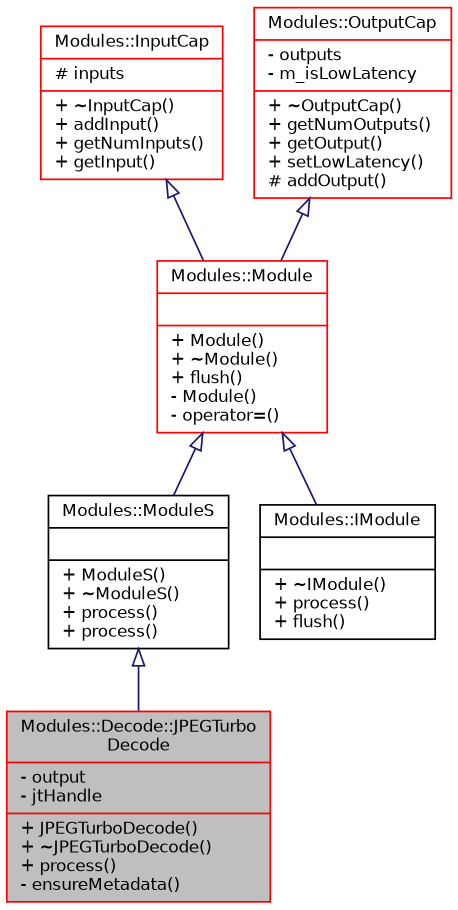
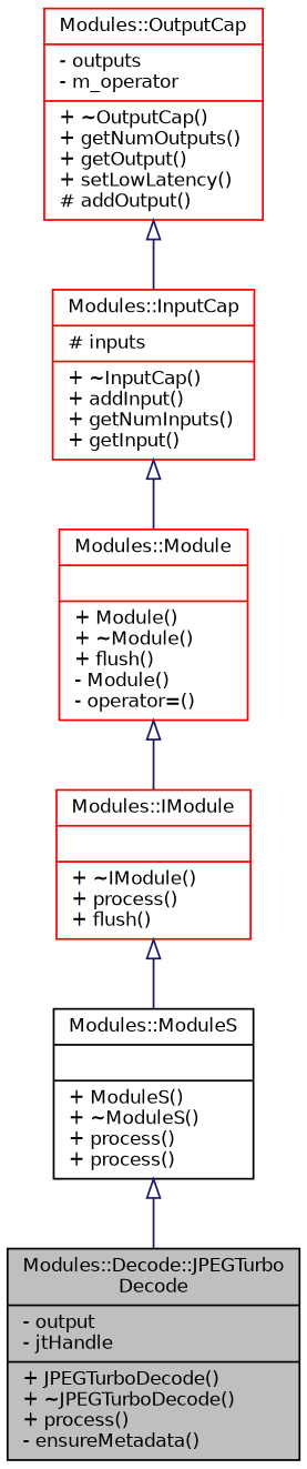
  digraph {
    node [color=black fillcolor=white fontname=Helvetica fontsize=10 shape=record style=filled]
    edge [arrowtail=onormal color=midnightblue dir=back fontname=Helvetica fontsize=10 labelfontname=Helvetica labelfontsize=10 style=solid]
-   n1 [color=red fillcolor=grey75 fontcolor=black height=0.2 label="{Modules::Decode::JPEGTurbo\lDecode\n|- output\l- jtHandle\l|+ JPEGTurboDecode()\l+ ~JPEGTurboDecode()\l+ process()\l- ensureMetadata()\l}" width=0.4]
+   n1 [fillcolor=grey75 fontcolor=black height=0.2 label="{Modules::Decode::JPEGTurbo\lDecode\n|- output\l- jtHandle\l|+ JPEGTurboDecode()\l+ ~JPEGTurboDecode()\l+ process()\l- ensureMetadata()\l}" width=0.4]
    n2 [height=0.2 label="{Modules::ModuleS\n||+ ModuleS()\l+ ~ModuleS()\l+ process()\l+ process()\l}" width=0.4]
    n3 [color=red height=0.2 label="{Modules::Module\n||+ Module()\l+ ~Module()\l+ flush()\l- Module()\l- operator=()\l}" width=0.4]
-   n4 [height=0.2 label="{Modules::IModule\n||+ ~IModule()\l+ process()\l+ flush()\l}" width=0.4]
+   n4 [color=red height=0.2 label="{Modules::IModule\n||+ ~IModule()\l+ process()\l+ flush()\l}" width=0.4]
    n5 [color=red height=0.2 label="{Modules::InputCap\n|# inputs\l|+ ~InputCap()\l+ addInput()\l+ getNumInputs()\l+ getInput()\l}" width=0.4]
-   n6 [color=red height=0.2 label="{Modules::OutputCap\n|- outputs\l- m_isLowLatency\l|+ ~OutputCap()\l+ getNumOutputs()\l+ getOutput()\l+ setLowLatency()\l# addOutput()\l}" width=0.4]
+   n6 [color=red height=0.2 label="{Modules::OutputCap\n|- outputs\l- m_operator\l|+ ~OutputCap()\l+ getNumOutputs()\l+ getOutput()\l+ setLowLatency()\l# addOutput()\l}" width=0.4]
    n2 -> n1
-   n3 -> n2
+   n4 -> n2
    n3 -> n4
    n5 -> n3
-   n6 -> n3
+   n6 -> n5
  }
